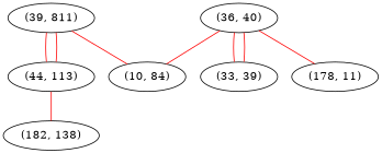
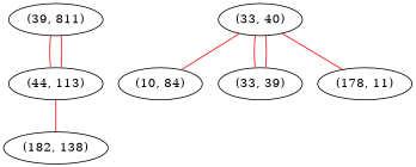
  graph {
    edge [color=red weight=1]
    n1 [label="(39, 811)"]
    "(44, 113)"
    "(10, 84)"
    "(182, 138)"
-   "(33, 40)" [label="(36, 40)"]
+   "(33, 40)"
    "(33, 39)"
    "(178, 11)"
    n1 -- "(44, 113)"
    n1 -- "(44, 113)"
-   n1 -- "(10, 84)"
    "(44, 113)" -- "(182, 138)"
    "(33, 40)" -- "(10, 84)"
    "(33, 40)" -- "(33, 39)"
    "(33, 40)" -- "(33, 39)"
    "(33, 40)" -- "(178, 11)"
  }
